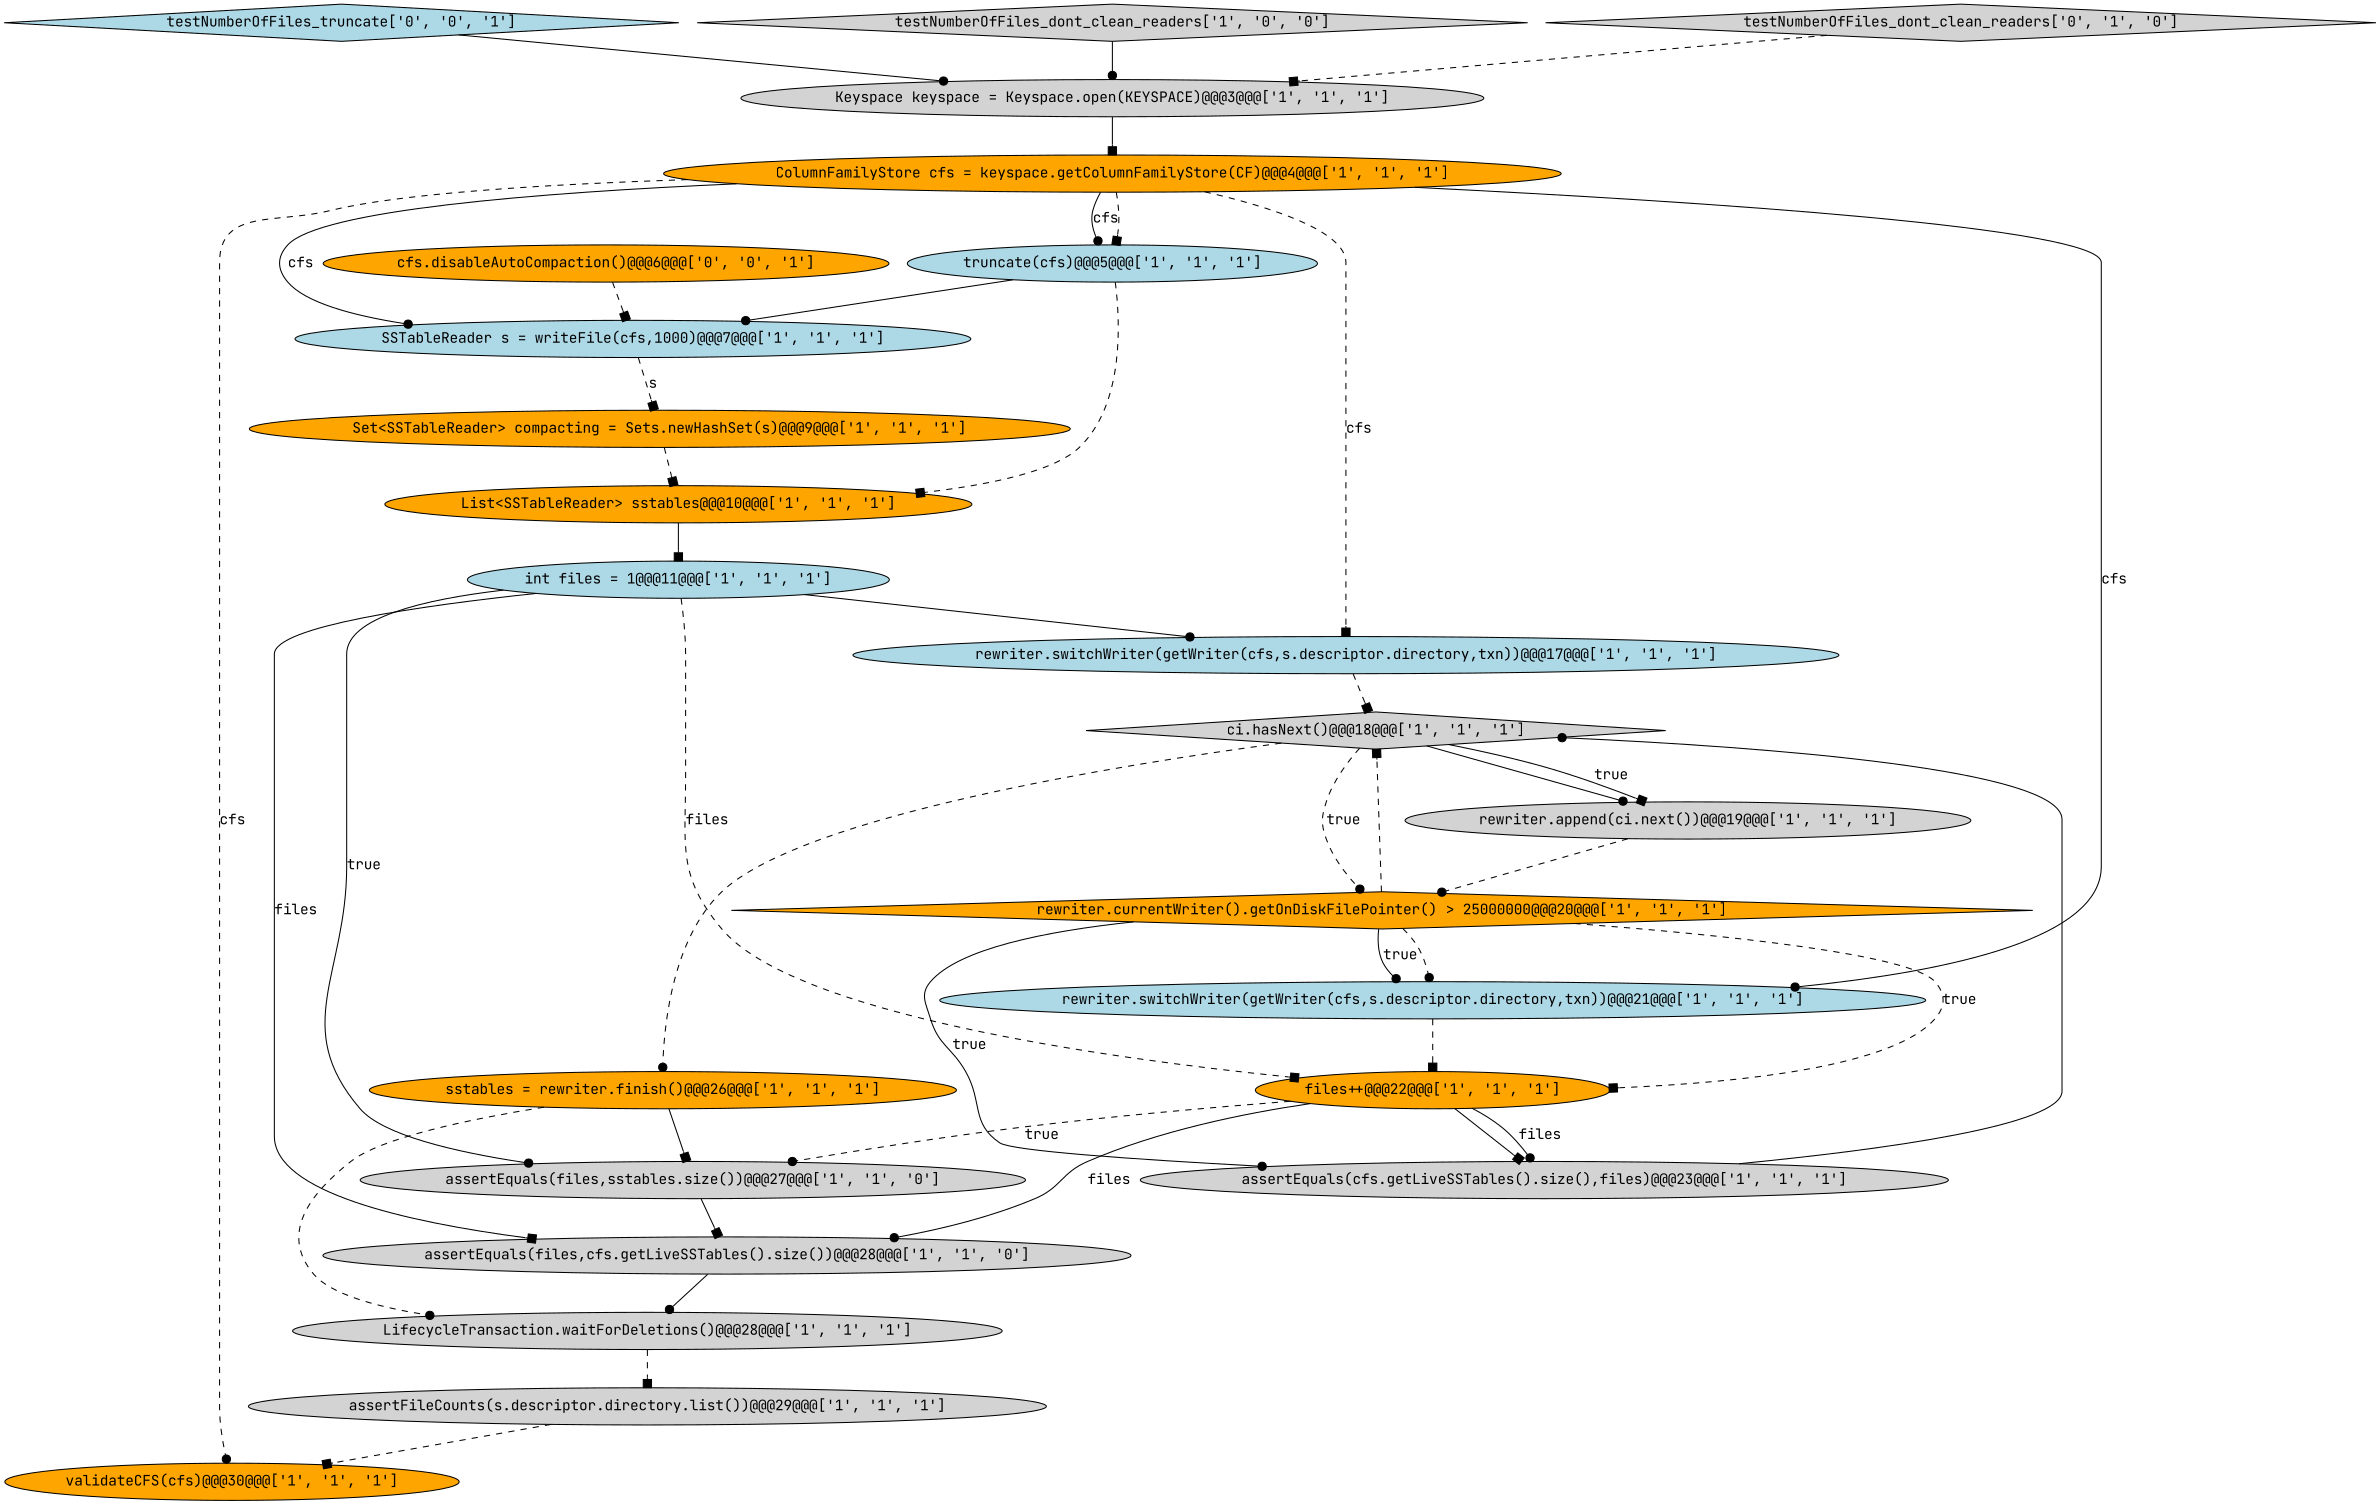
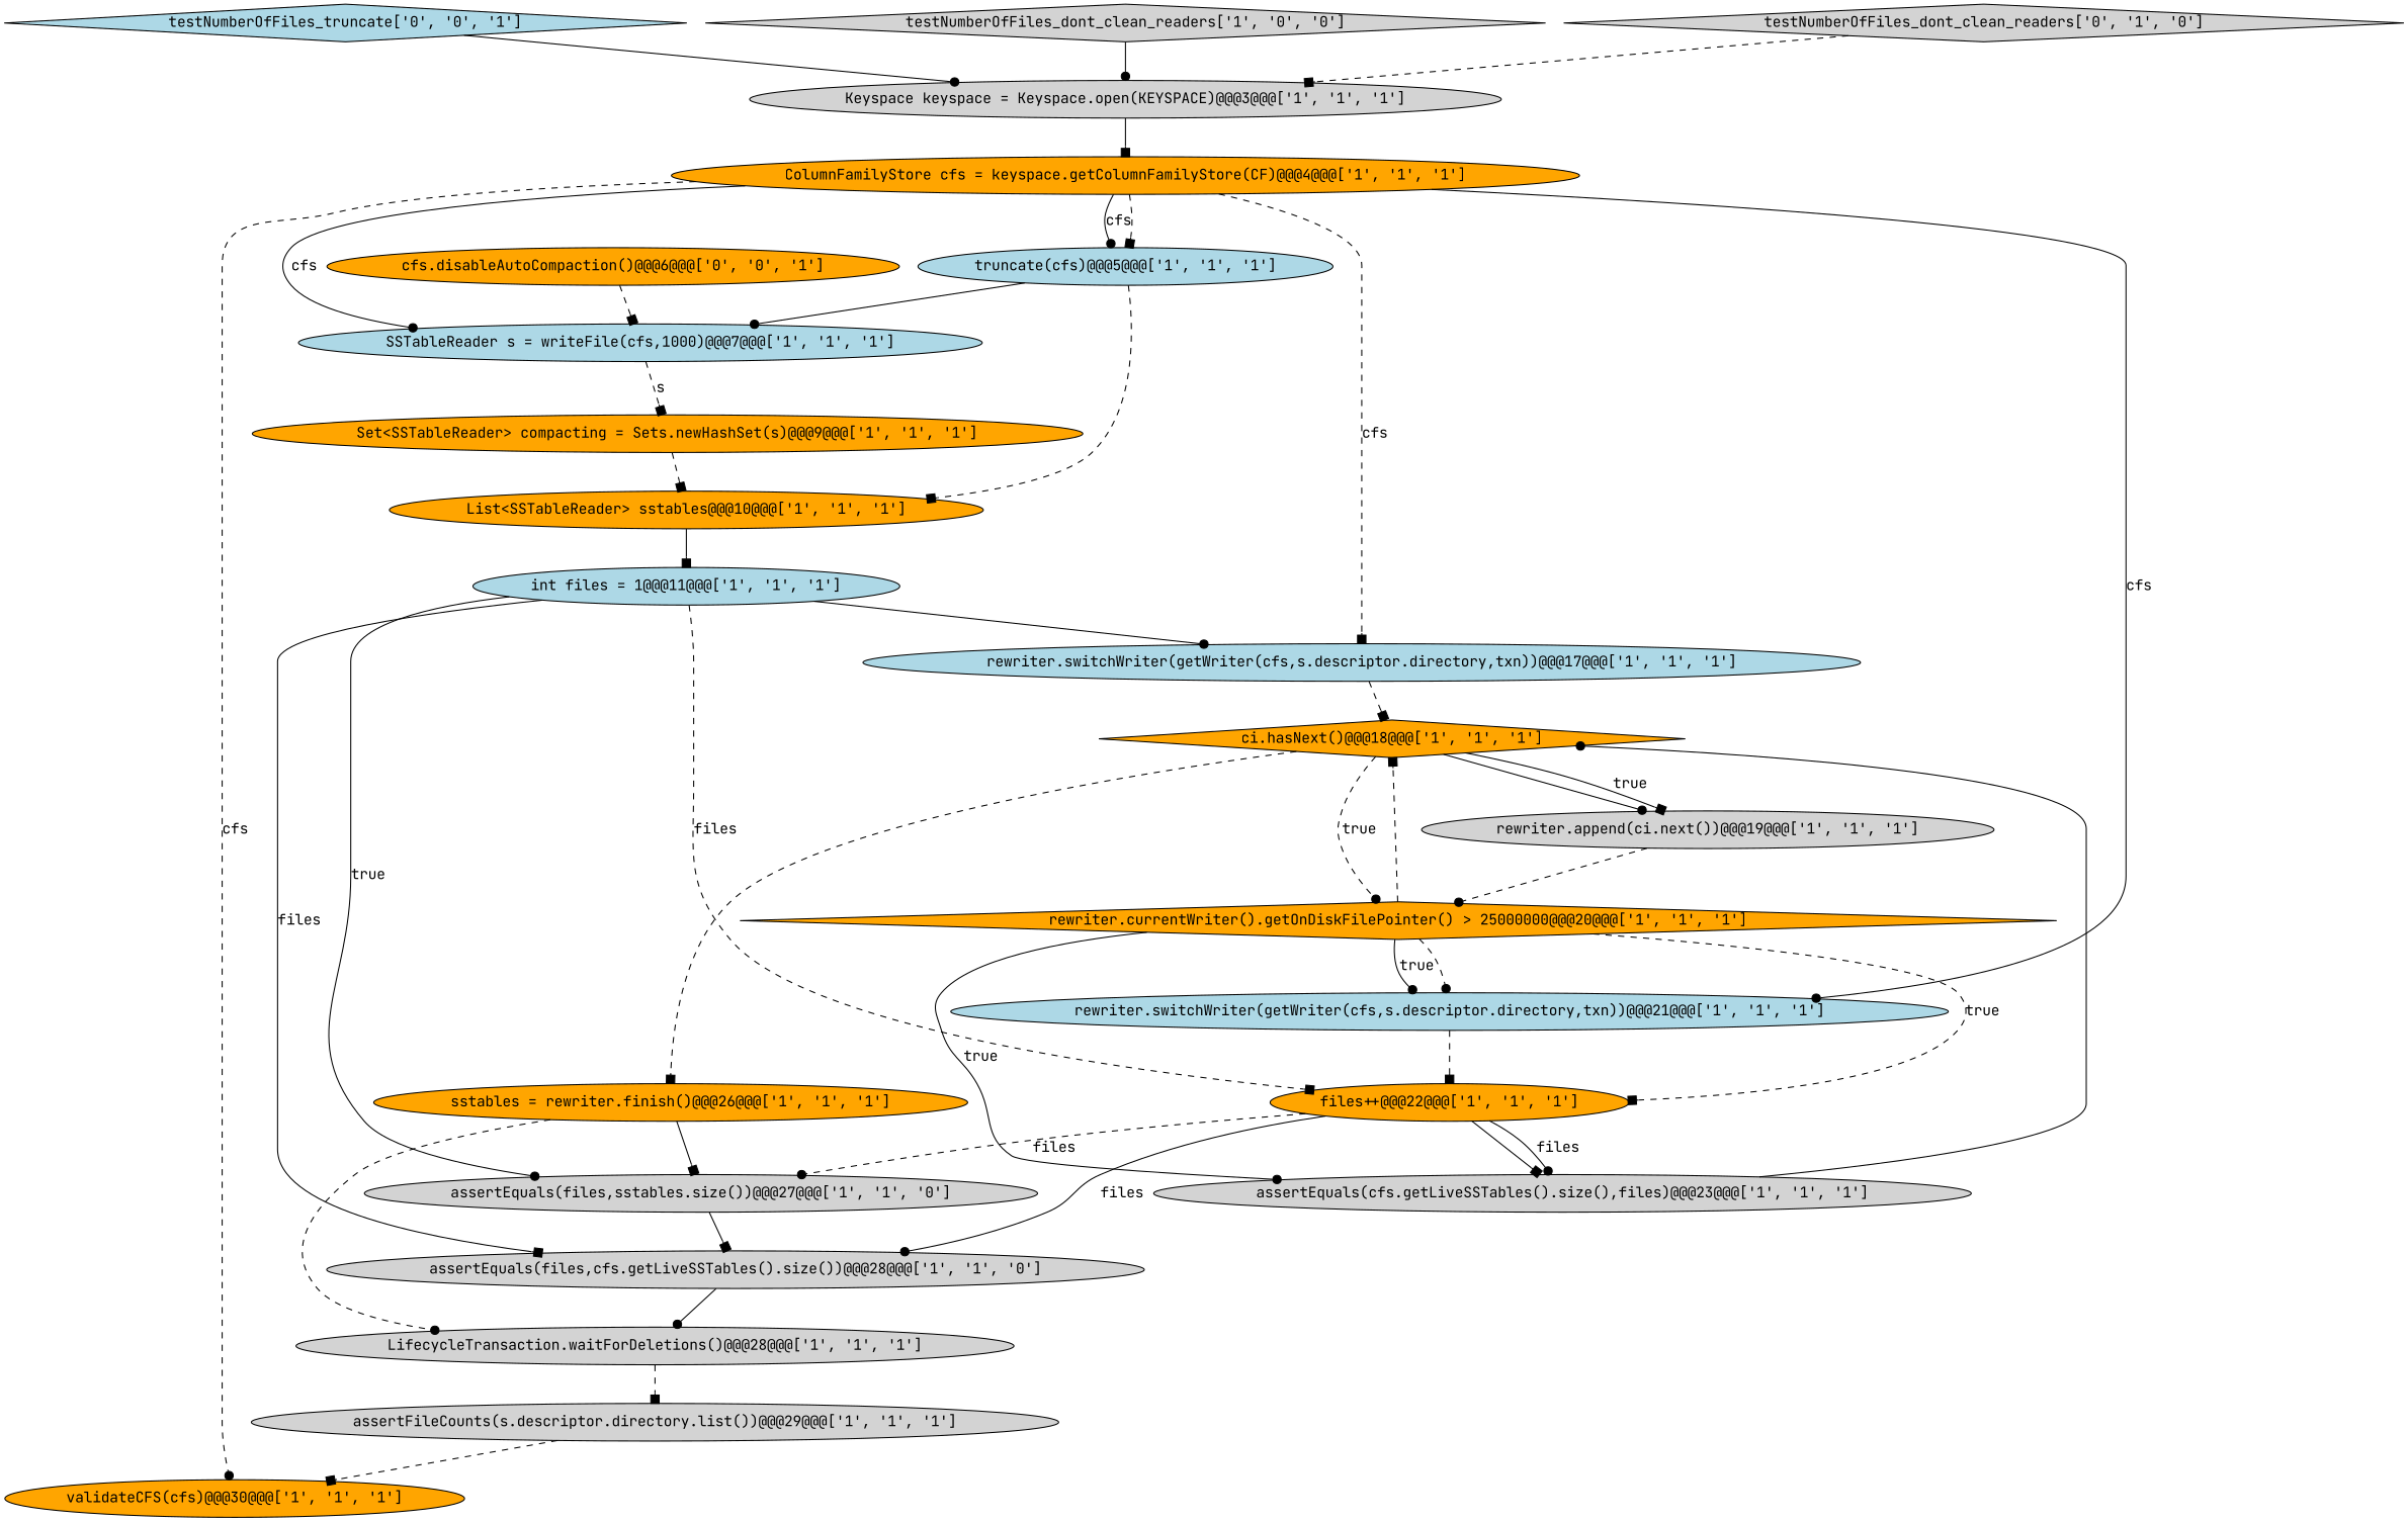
  digraph {
    fontname="JetBrains Mono"
    node [fillcolor=lightgrey fontname="JetBrains Mono" shape=ellipse style=filled]
    edge [arrowhead=dot fontname="JetBrains Mono" style=solid]
    n1 [fillcolor=orange label="Set<SSTableReader> compacting = Sets.newHashSet(s)@@@9@@@['1', '1', '1']"]
    n2 [fillcolor=orange label="List<SSTableReader> sstables@@@10@@@['1', '1', '1']"]
    n3 [fillcolor=lightblue label="int files = 1@@@11@@@['1', '1', '1']"]
    n4 [fillcolor=lightblue label="rewriter.switchWriter(getWriter(cfs,s.descriptor.directory,txn))@@@17@@@['1', '1', '1']"]
    n5 [label="assertEquals(files,sstables.size())@@@27@@@['1', '1', '0']"]
    n6 [label="assertEquals(files,cfs.getLiveSSTables().size())@@@28@@@['1', '1', '0']"]
    n7 [fillcolor=orange label="files++@@@22@@@['1', '1', '1']"]
    n8 [fillcolor=lightblue label="testNumberOfFiles_truncate['0', '0', '1']" shape=diamond]
    n9 [label="Keyspace keyspace = Keyspace.open(KEYSPACE)@@@3@@@['1', '1', '1']"]
    n10 [fillcolor=orange label="ColumnFamilyStore cfs = keyspace.getColumnFamilyStore(CF)@@@4@@@['1', '1', '1']"]
    n11 [label="LifecycleTransaction.waitForDeletions()@@@28@@@['1', '1', '1']"]
    n12 [label="assertFileCounts(s.descriptor.directory.list())@@@29@@@['1', '1', '1']"]
    n13 [fillcolor=orange label="validateCFS(cfs)@@@30@@@['1', '1', '1']"]
    n14 [fillcolor=lightblue label="truncate(cfs)@@@5@@@['1', '1', '1']"]
    n15 [fillcolor=lightblue label="SSTableReader s = writeFile(cfs,1000)@@@7@@@['1', '1', '1']"]
    n16 [fillcolor=lightblue label="rewriter.switchWriter(getWriter(cfs,s.descriptor.directory,txn))@@@21@@@['1', '1', '1']"]
-   n17 [label="ci.hasNext()@@@18@@@['1', '1', '1']" shape=diamond]
+   n17 [fillcolor=orange label="ci.hasNext()@@@18@@@['1', '1', '1']" shape=diamond]
    n18 [label="assertEquals(cfs.getLiveSSTables().size(),files)@@@23@@@['1', '1', '1']"]
    n19 [fillcolor=orange label="rewriter.currentWriter().getOnDiskFilePointer() > 25000000@@@20@@@['1', '1', '1']" shape=diamond]
    n20 [label="rewriter.append(ci.next())@@@19@@@['1', '1', '1']"]
    n21 [fillcolor=orange label="sstables = rewriter.finish()@@@26@@@['1', '1', '1']"]
    n22 [fillcolor=orange label="cfs.disableAutoCompaction()@@@6@@@['0', '0', '1']"]
    n23 [label="testNumberOfFiles_dont_clean_readers['1', '0', '0']" shape=diamond]
    n24 [label="testNumberOfFiles_dont_clean_readers['0', '1', '0']" shape=diamond]
    n1 -> n2 [arrowhead=box style=dashed]
    n2 -> n3 [arrowhead=box]
    n3 -> n4
    n3 -> n5 [label=true]
    n3 -> n6 [arrowhead=box label=files]
    n3 -> n7 [arrowhead=box label=files style=dashed]
    n4 -> n17 [arrowhead=box style=dashed]
    n5 -> n6 [arrowhead=box]
    n6 -> n11
-   n7 -> n5 [label=true style=dashed]
+   n7 -> n5 [label=files style=dashed]
    n7 -> n6 [label=files]
    n7 -> n18 [arrowhead=box]
    n7 -> n18 [label=files]
    n8 -> n9
    n9 -> n10 [arrowhead=box]
    n10 -> n4 [arrowhead=box label=cfs style=dashed]
    n10 -> n13 [label=cfs style=dashed]
    n10 -> n14 [label=cfs]
    n10 -> n14 [arrowhead=box style=dashed]
    n10 -> n15 [label=cfs]
    n10 -> n16 [label=cfs]
    n11 -> n12 [arrowhead=box style=dashed]
    n12 -> n13 [arrowhead=box style=dashed]
    n14 -> n2 [arrowhead=box style=dashed]
    n14 -> n15
    n15 -> n1 [arrowhead=box label=s style=dashed]
    n16 -> n7 [arrowhead=box style=dashed]
    n17 -> n19 [label=true style=dashed]
    n17 -> n20
    n17 -> n20 [arrowhead=box label=true]
-   n17 -> n21 [style=dashed]
+   n17 -> n21 [arrowhead=box style=dashed]
    n18 -> n17
    n19 -> n7 [arrowhead=box label=true style=dashed]
    n19 -> n16 [label=true]
    n19 -> n16 [style=dashed]
    n19 -> n17 [arrowhead=box style=dashed]
    n19 -> n18 [label=true]
    n20 -> n19 [style=dashed]
    n21 -> n5 [arrowhead=box]
    n21 -> n11 [style=dashed]
    n22 -> n15 [arrowhead=box style=dashed]
    n23 -> n9
    n24 -> n9 [arrowhead=box style=dashed]
  }
